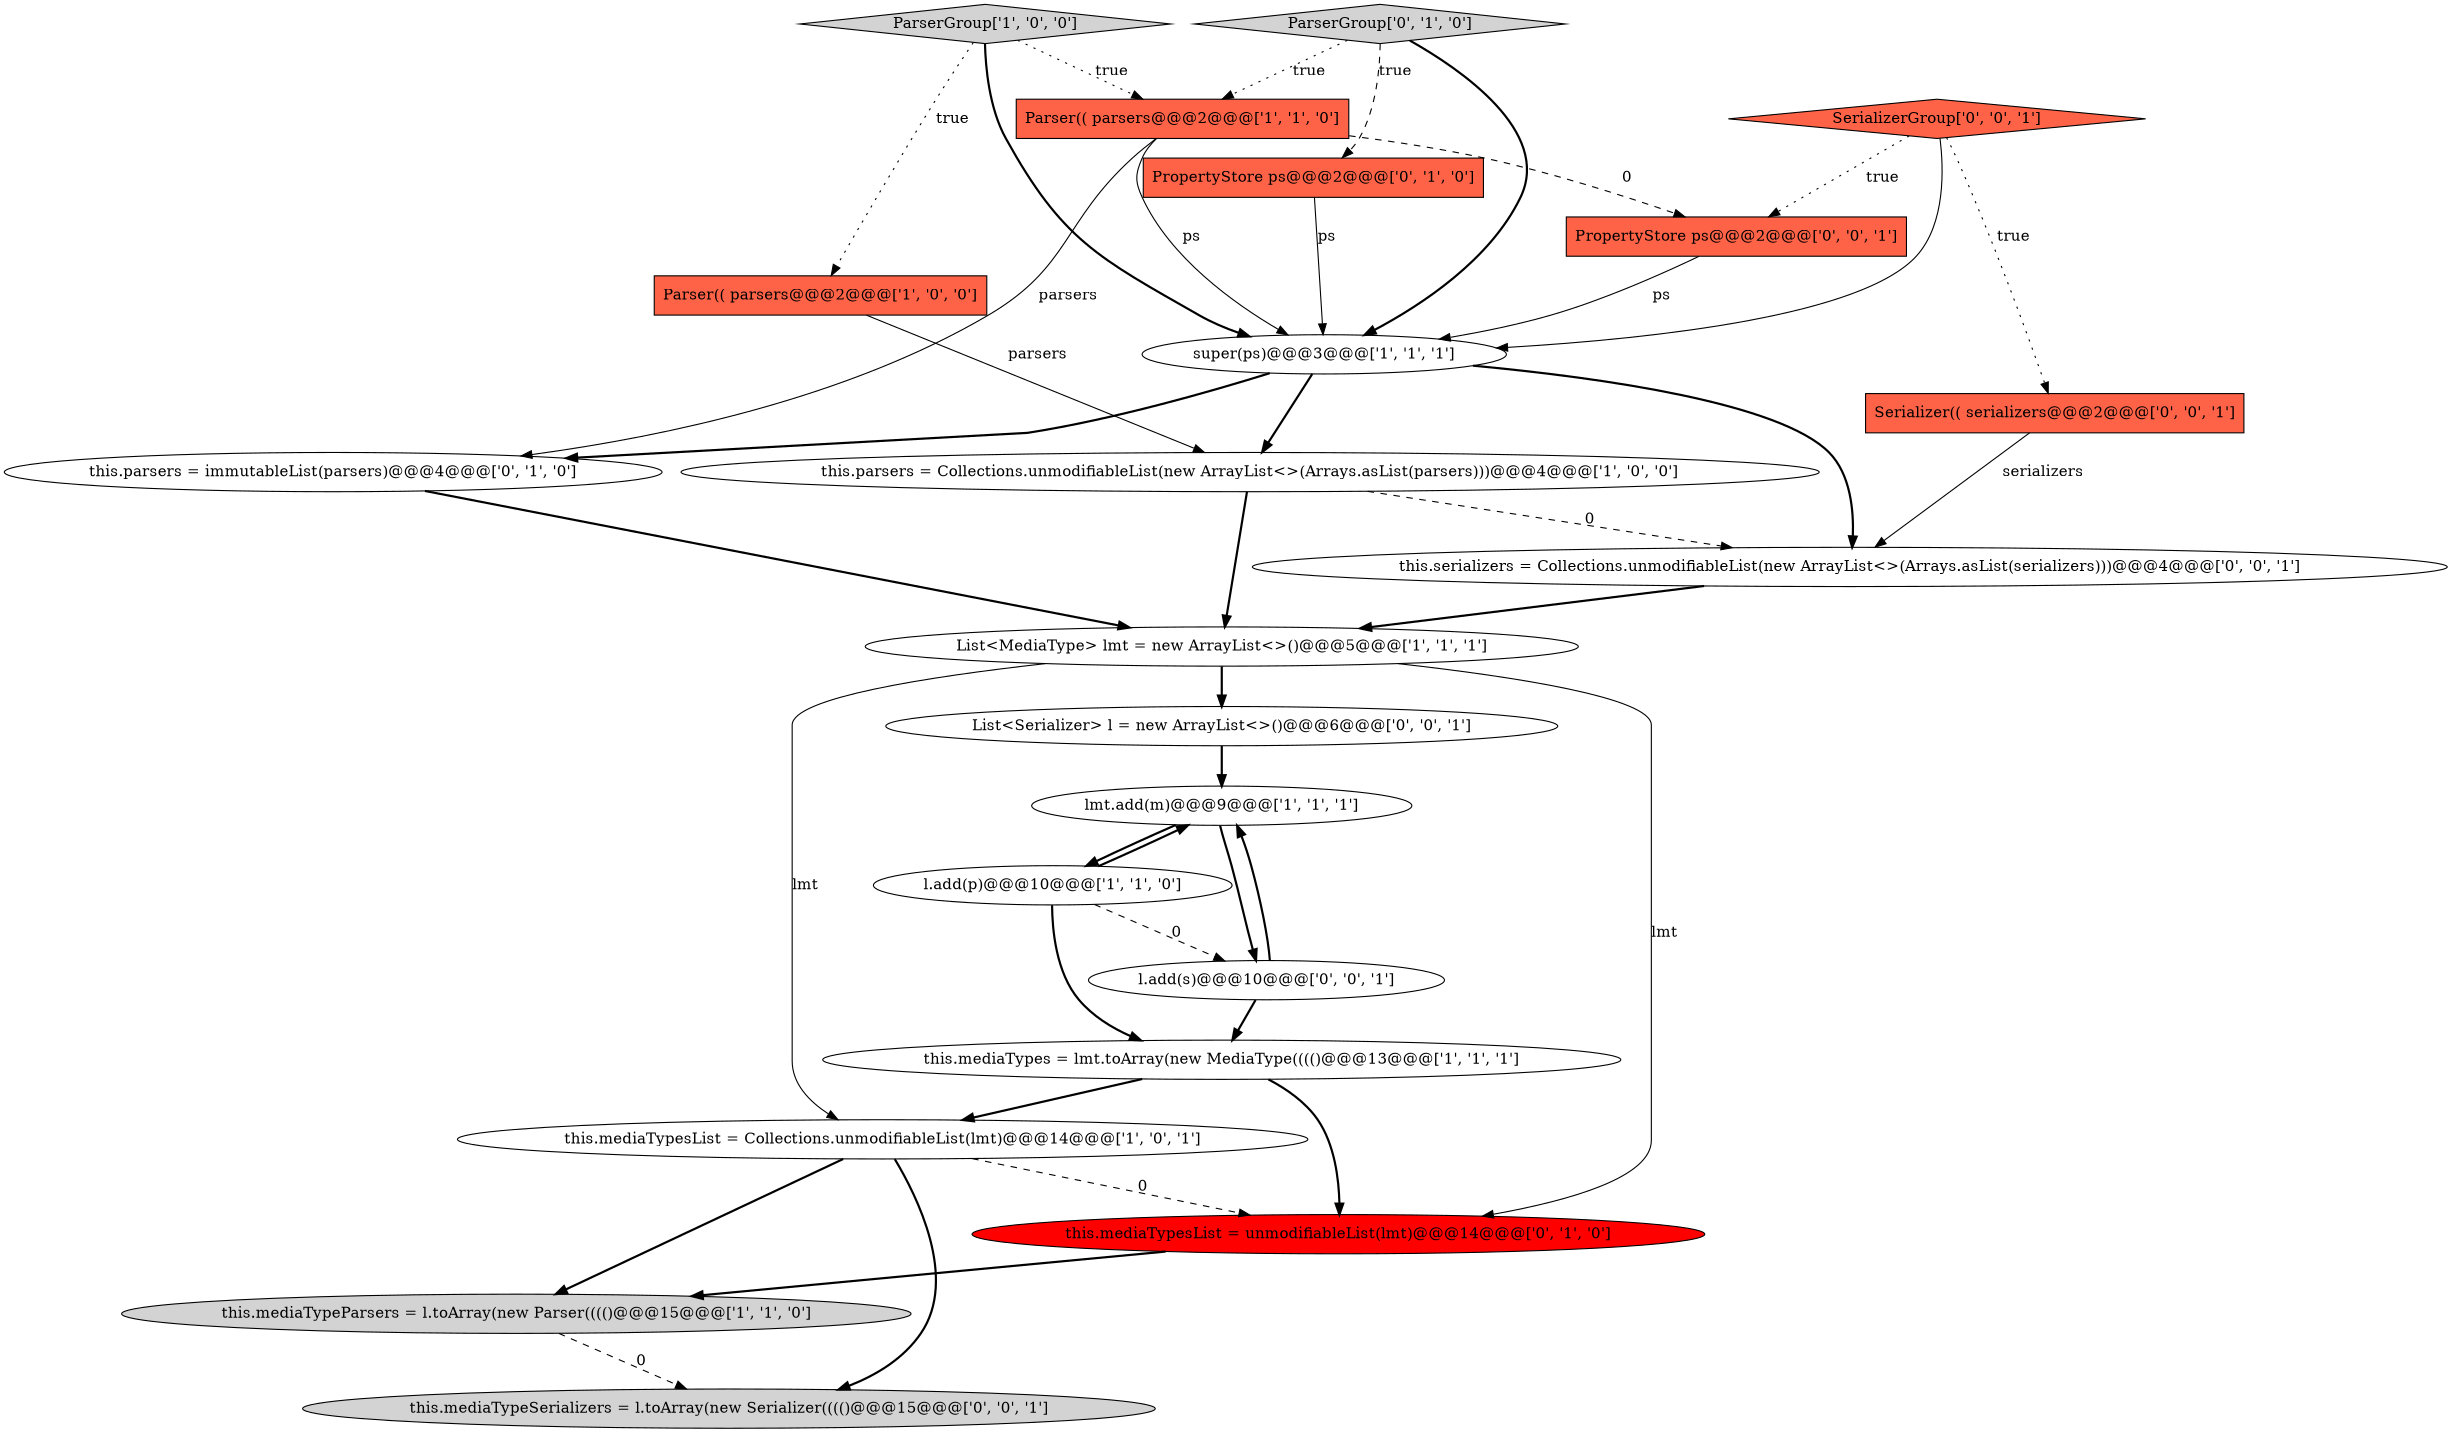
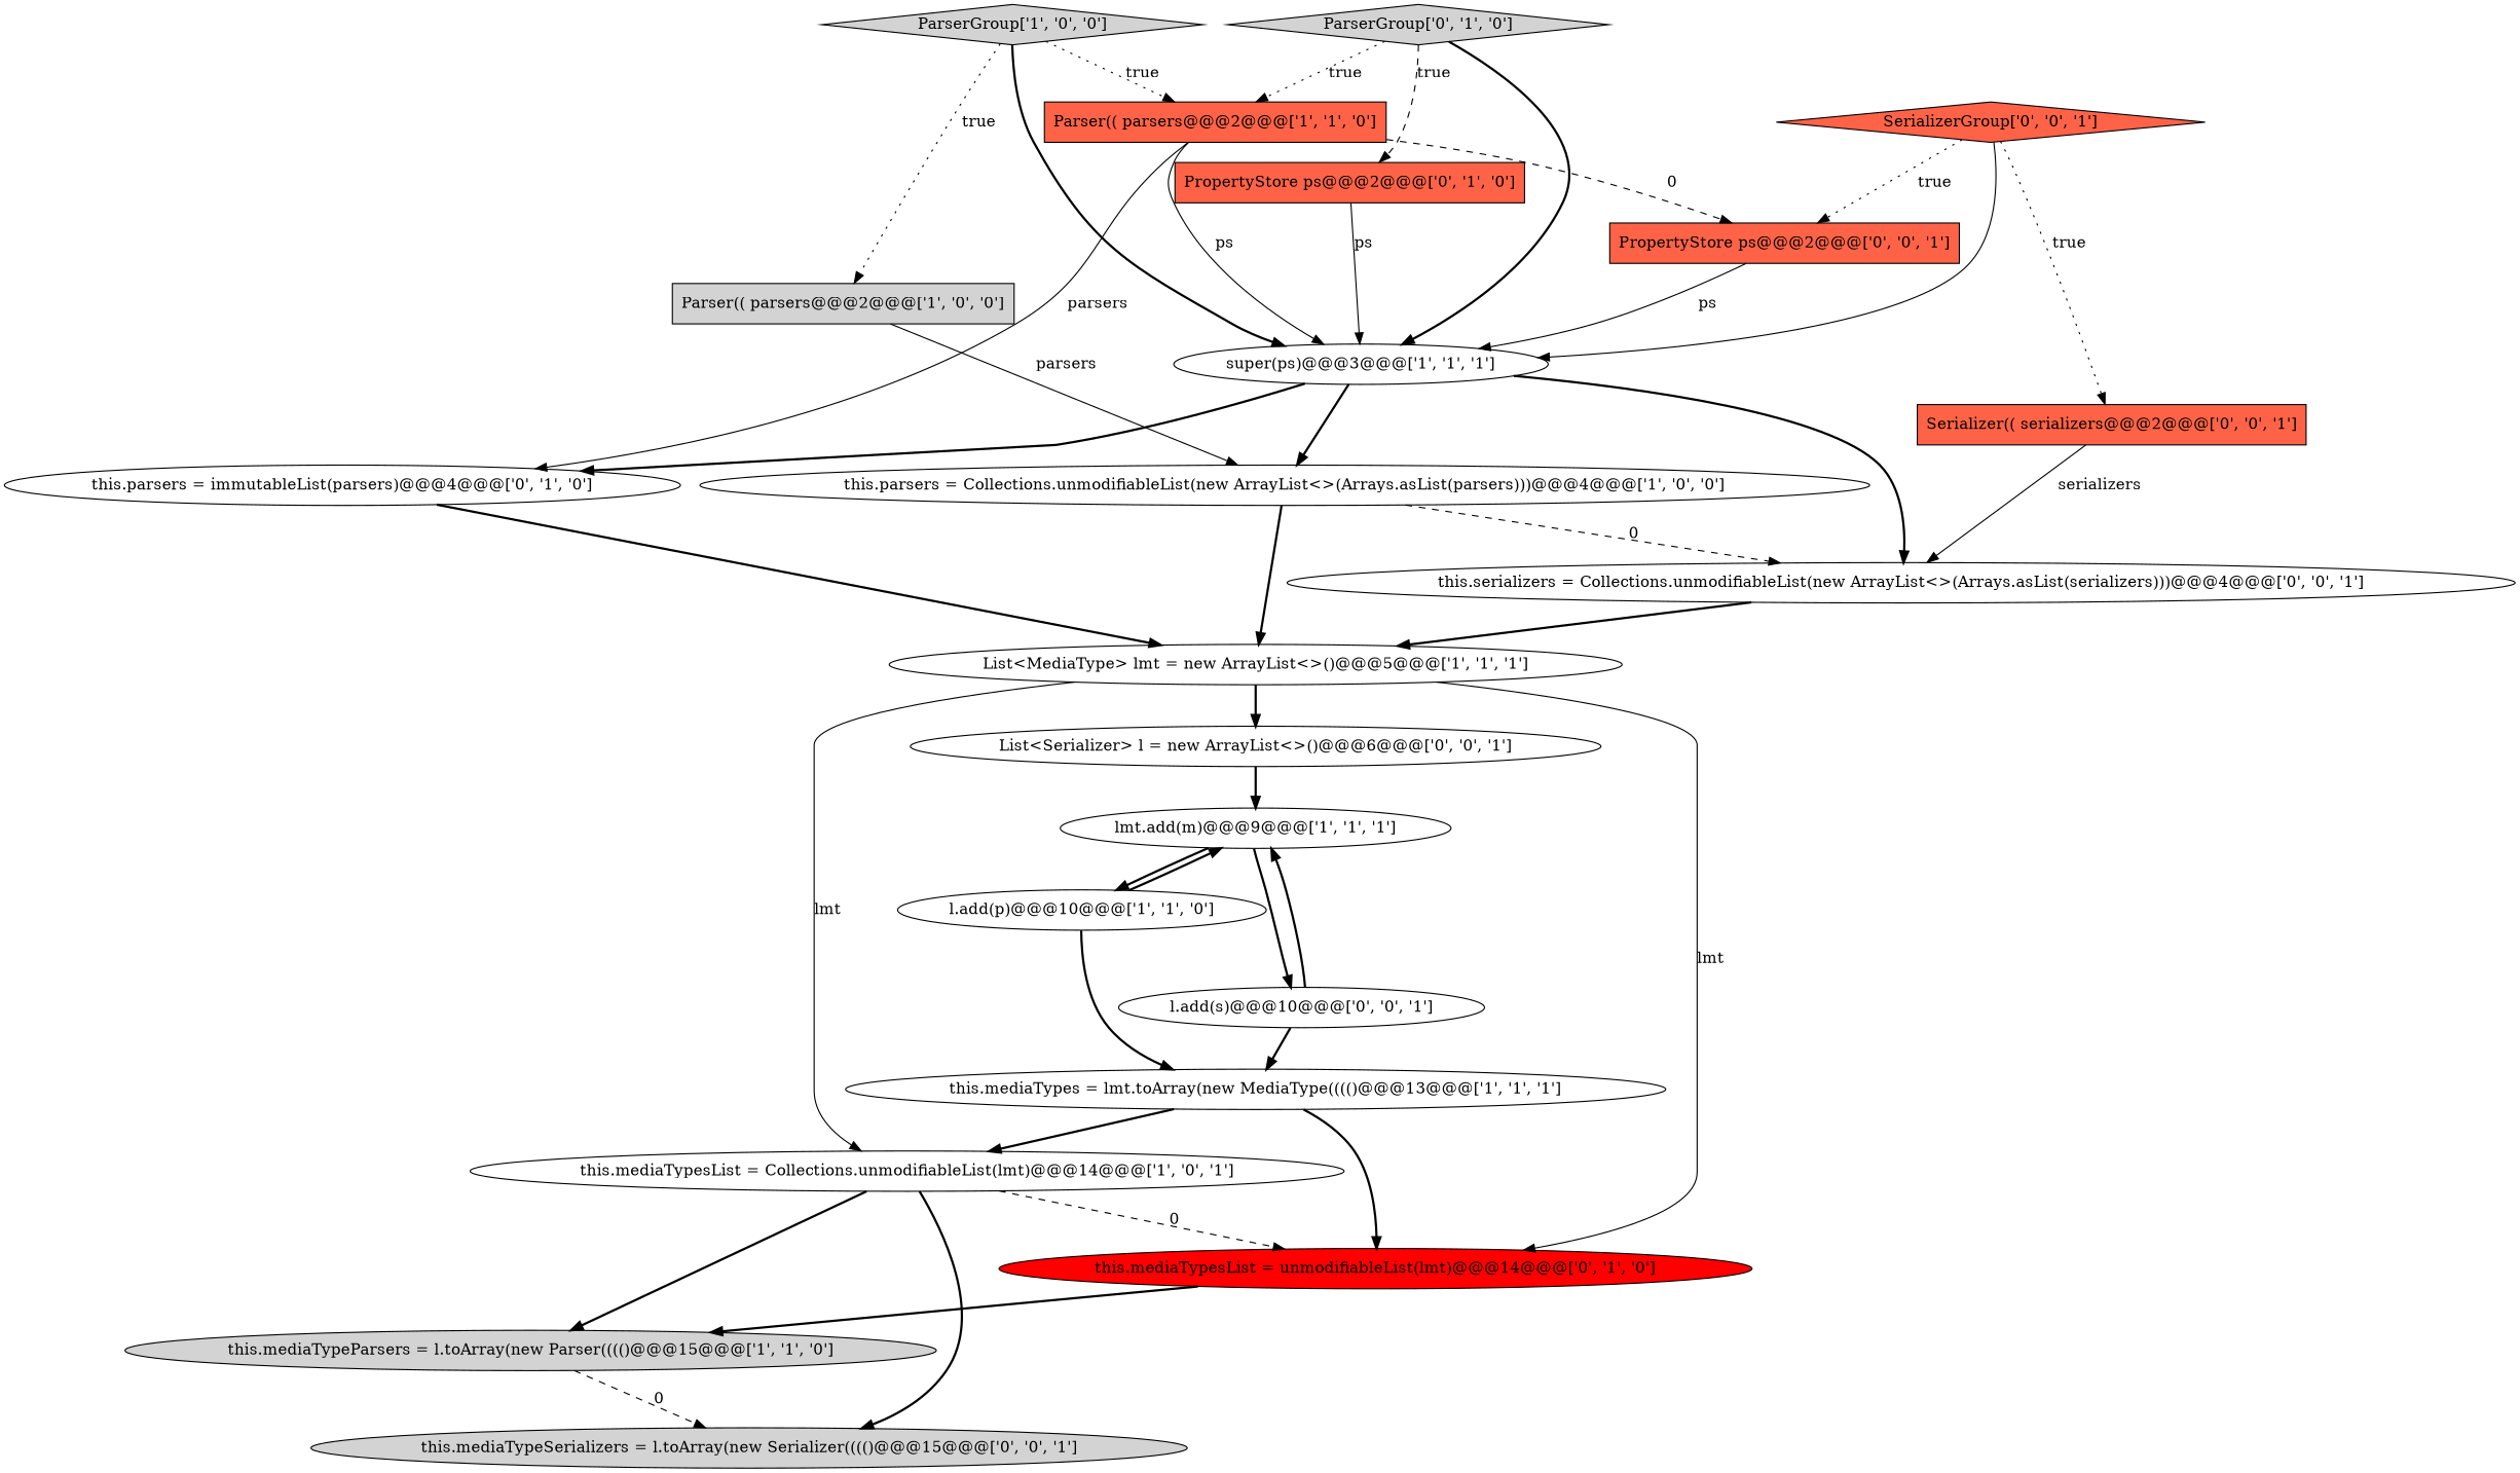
  digraph {
    node [fillcolor=white shape=ellipse style=filled]
    edge [style=bold]
    n1 [label="lmt.add(m)@@@9@@@['1', '1', '1']"]
    n2 [label="l.add(s)@@@10@@@['0', '0', '1']"]
    n3 [label="l.add(p)@@@10@@@['1', '1', '0']"]
    n4 [label="this.mediaTypes = lmt.toArray(new MediaType(((()@@@13@@@['1', '1', '1']"]
    n5 [fillcolor=red label="this.mediaTypesList = unmodifiableList(lmt)@@@14@@@['0', '1', '0']"]
    n6 [fillcolor=lightgray label="this.mediaTypeParsers = l.toArray(new Parser(((()@@@15@@@['1', '1', '0']"]
    n7 [fillcolor=lightgray label="this.mediaTypeSerializers = l.toArray(new Serializer(((()@@@15@@@['0', '0', '1']"]
    n8 [label="this.mediaTypesList = Collections.unmodifiableList(lmt)@@@14@@@['1', '0', '1']"]
    n9 [label="super(ps)@@@3@@@['1', '1', '1']"]
    n10 [label="this.serializers = Collections.unmodifiableList(new ArrayList<>(Arrays.asList(serializers)))@@@4@@@['0', '0', '1']"]
    n11 [label="this.parsers = immutableList(parsers)@@@4@@@['0', '1', '0']"]
    n12 [label="this.parsers = Collections.unmodifiableList(new ArrayList<>(Arrays.asList(parsers)))@@@4@@@['1', '0', '0']"]
    n13 [label="List<MediaType> lmt = new ArrayList<>()@@@5@@@['1', '1', '1']"]
    n14 [fillcolor=tomato label="PropertyStore ps@@@2@@@['0', '0', '1']" shape=box]
    n15 [label="List<Serializer> l = new ArrayList<>()@@@6@@@['0', '0', '1']"]
    n16 [fillcolor=tomato label="Serializer(( serializers@@@2@@@['0', '0', '1']" shape=box]
    n17 [fillcolor=lightgray label="ParserGroup['0', '1', '0']" shape=diamond]
    n18 [fillcolor=tomato label="Parser(( parsers@@@2@@@['1', '1', '0']" shape=box]
    n19 [fillcolor=tomato label="PropertyStore ps@@@2@@@['0', '1', '0']" shape=box]
-   n20 [fillcolor=tomato label="Parser(( parsers@@@2@@@['1', '0', '0']" shape=box]
+   n20 [fillcolor=lightgray label="Parser(( parsers@@@2@@@['1', '0', '0']" shape=box]
    n21 [fillcolor=lightgray label="ParserGroup['1', '0', '0']" shape=diamond]
    n22 [fillcolor=tomato label="SerializerGroup['0', '0', '1']" shape=diamond]
    n1 -> n2
    n1 -> n3
    n2 -> n1
    n2 -> n4
    n3 -> n1
-   n3 -> n2 [label=0 style=dashed]
    n3 -> n4
    n4 -> n5
    n4 -> n8
    n5 -> n6
    n6 -> n7 [label=0 style=dashed]
    n8 -> n5 [label=0 style=dashed]
    n8 -> n6
    n8 -> n7
    n9 -> n10
    n9 -> n11
    n9 -> n12
    n10 -> n13
    n11 -> n13
    n12 -> n10 [label=0 style=dashed]
    n12 -> n13
    n13 -> n5 [label=lmt style=solid]
    n13 -> n8 [label=lmt style=solid]
    n13 -> n15
    n14 -> n9 [label=ps style=solid]
    n15 -> n1
    n16 -> n10 [label=serializers style=solid]
    n17 -> n9
    n17 -> n18 [label=true style=dotted]
    n17 -> n19 [label=true style=dashed]
    n18 -> n9 [label=ps style=solid]
    n18 -> n11 [label=parsers style=solid]
    n18 -> n14 [label=0 style=dashed]
    n19 -> n9 [label=ps style=solid]
    n20 -> n12 [label=parsers style=solid]
    n21 -> n9
    n21 -> n18 [label=true style=dotted]
    n21 -> n20 [label=true style=dotted]
    n22 -> n9 [style=solid]
    n22 -> n14 [label=true style=dotted]
    n22 -> n16 [label=true style=dotted]
  }
